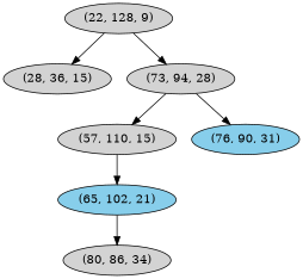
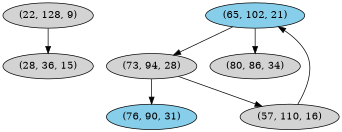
  digraph {
    node [fillcolor=lightgrey style=filled]
    "(22, 128, 9)"
    "(28, 36, 15)"
    "(65, 102, 21)" [fillcolor=skyblue]
-   "(57, 110, 16)" [label="(57, 110, 15)"]
+   "(57, 110, 16)"
    "(73, 94, 28)"
    "(80, 86, 34)"
    "(76, 90, 31)" [fillcolor=skyblue]
    "(22, 128, 9)" -> "(28, 36, 15)"
-   "(22, 128, 9)" -> "(73, 94, 28)"
+   "(65, 102, 21)" -> "(73, 94, 28)"
    "(65, 102, 21)" -> "(80, 86, 34)"
    "(57, 110, 16)" -> "(65, 102, 21)"
    "(73, 94, 28)" -> "(57, 110, 16)"
    "(73, 94, 28)" -> "(76, 90, 31)"
  }
